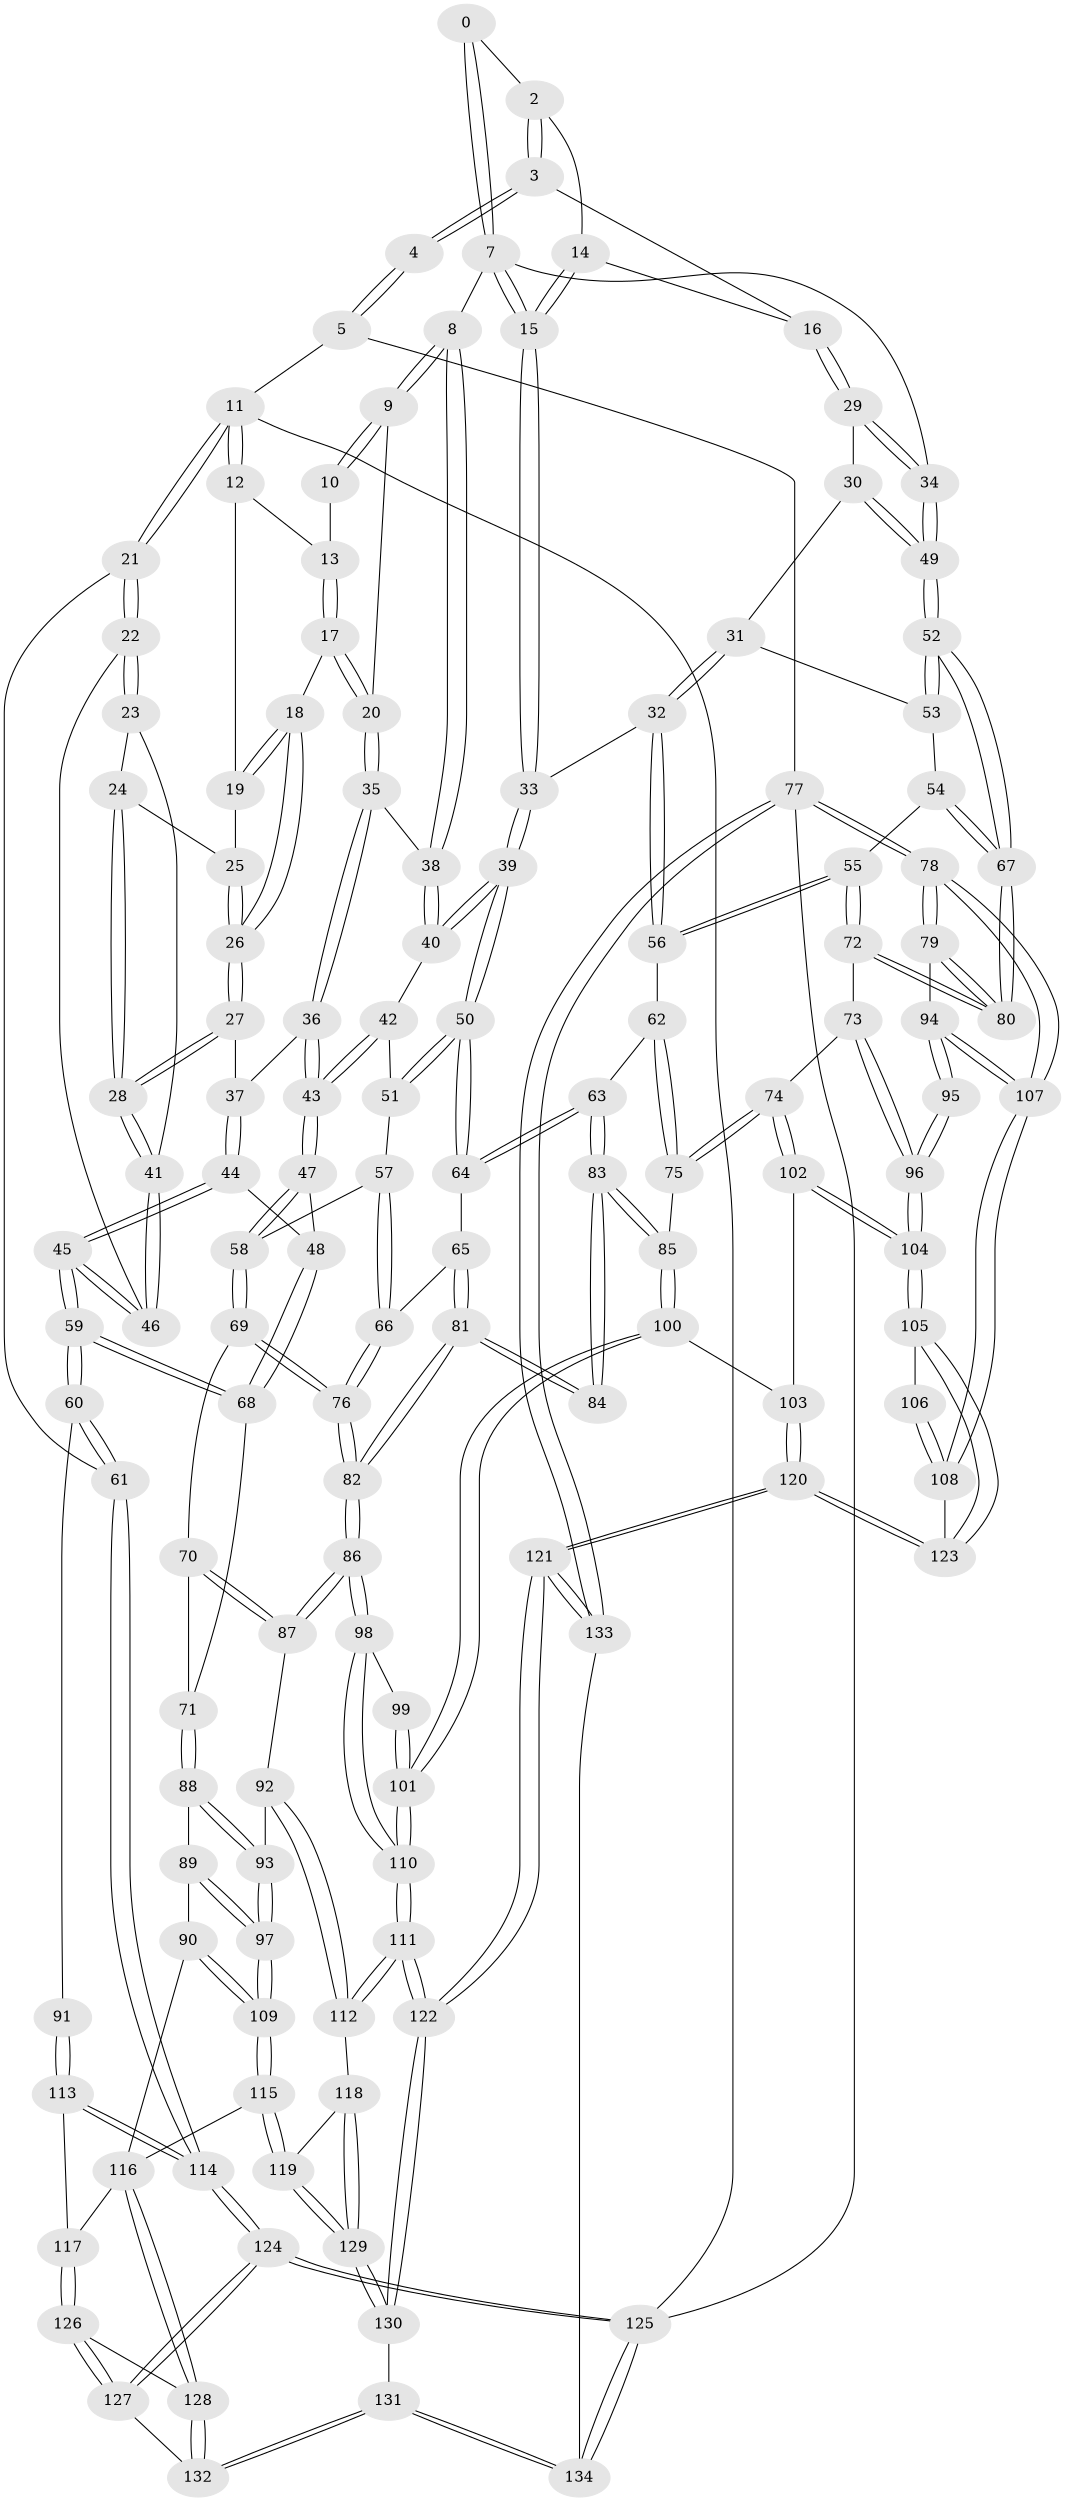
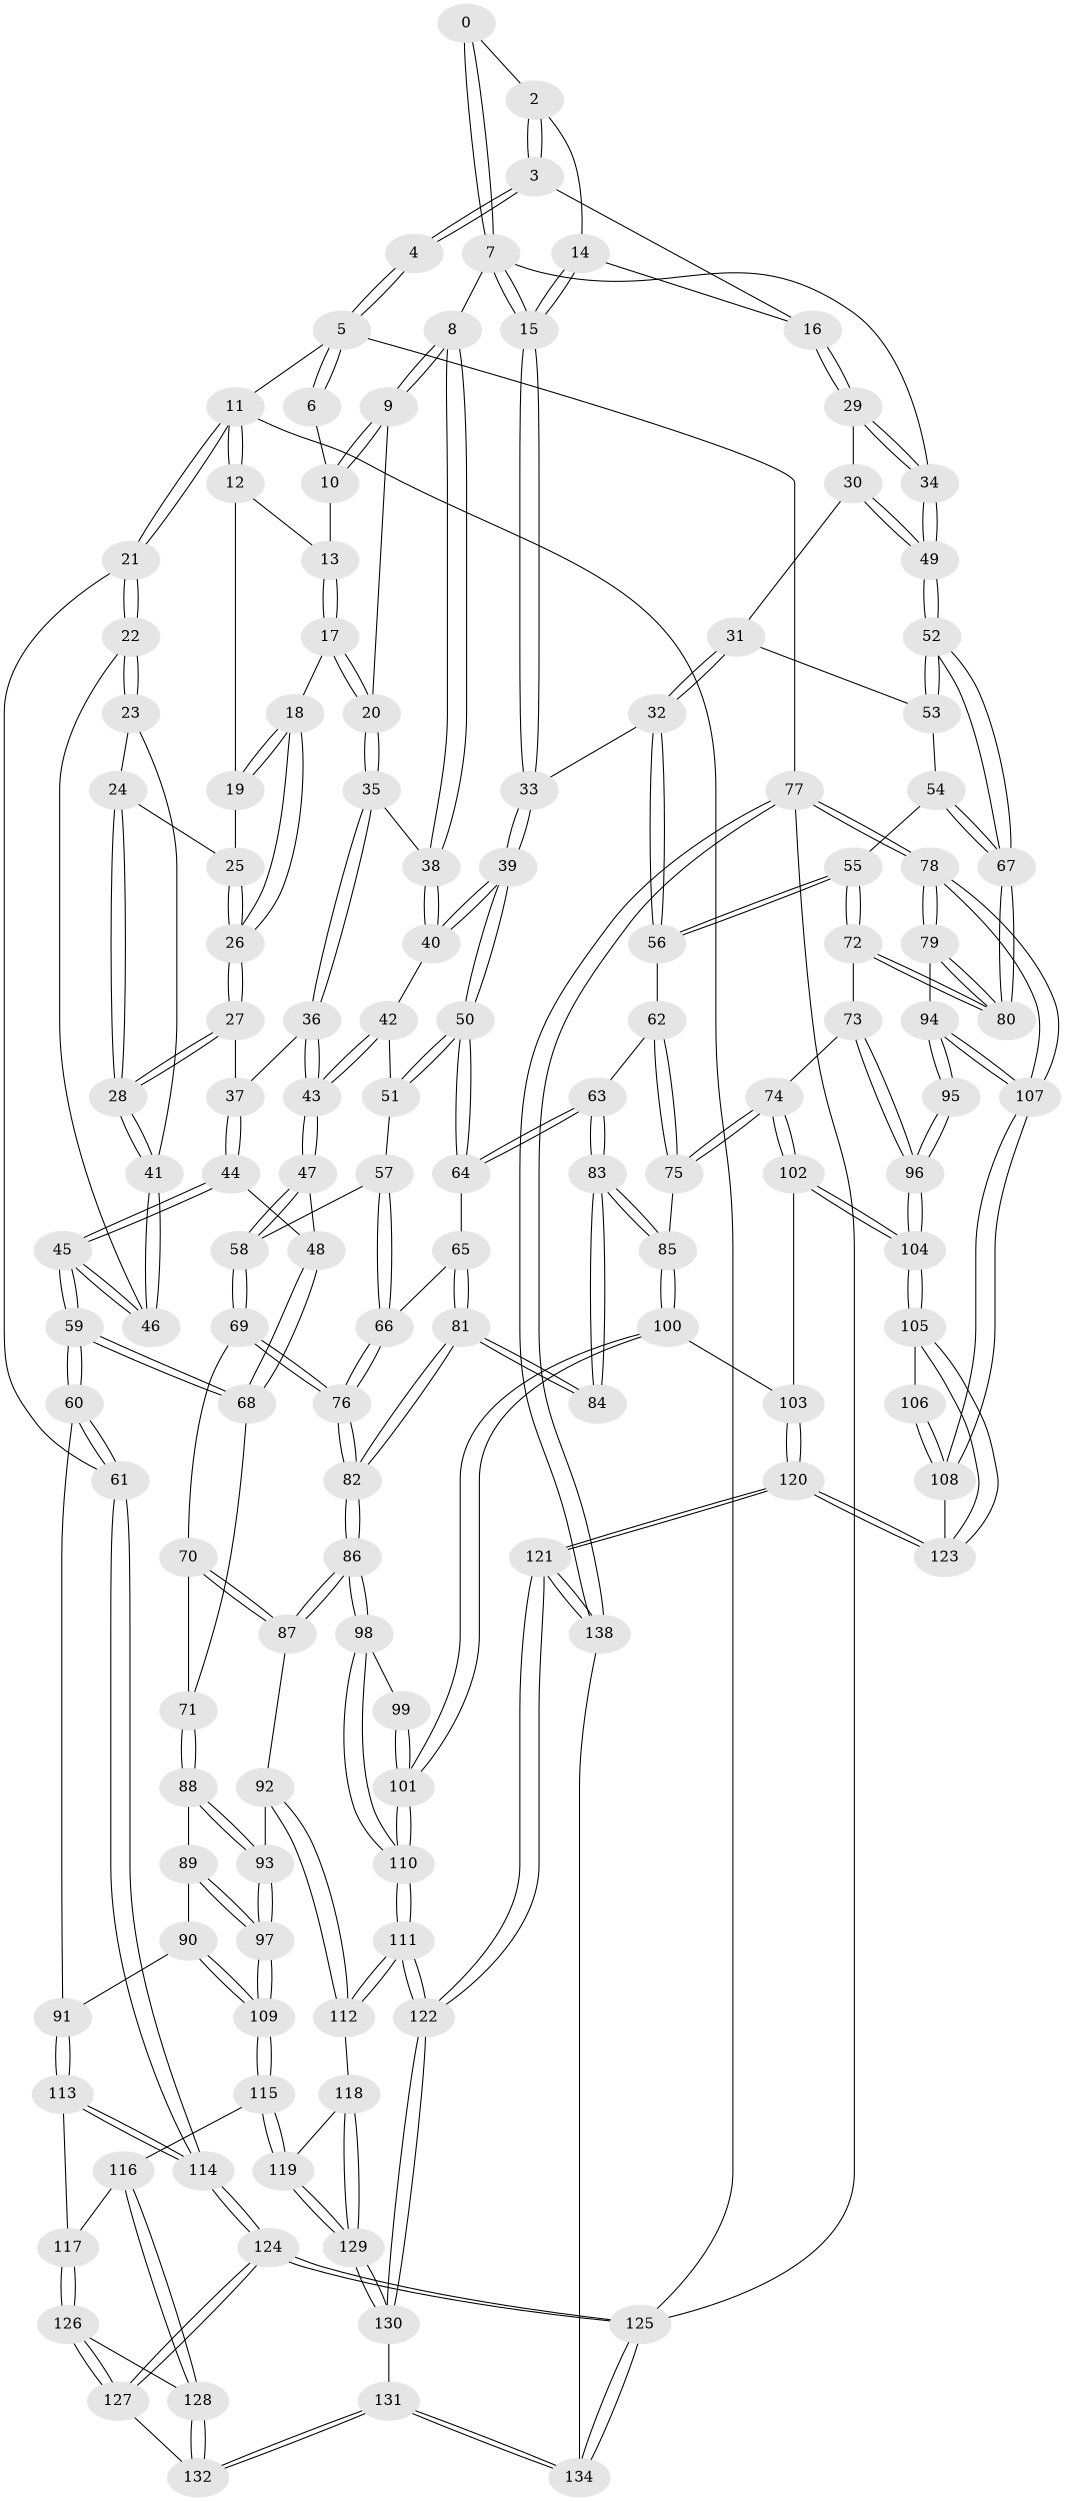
  graph {
    node [color=gray90 style=filled]
    n1 [label=0]
    2
    7
    3
    14
    34
    8
    15
    4
    16
    5
    29
+   6
    11
    77
    49
    10
    12
    21
    125
    78
-   133
+   133 [label=138]
    13
    9
    38
    33
    20
    40
    35
    17
    19
    22
    61
    134
    25
    18
    39
    30
    26
    27
    36
    23
    46
    114
    24
    41
    28
    37
    44
    31
    32
    53
    52
    56
    54
    62
    50
    43
    47
    45
    48
    42
    51
    64
    57
    58
    59
    68
    60
    69
    71
    67
    65
    66
    80
    55
    72
    73
    63
    75
    76
    70
    91
    113
    124
    83
    85
    84
    81
    82
    88
    87
    92
    89
    93
    74
    96
    102
    104
    103
    100
    86
    79
    107
    94
    108
    95
    98
    101
    99
    110
    112
    90
    97
    109
    115
    117
    118
    105
    111
    120
    123
    121
    106
    116
    119
    122
    130
    129
    126
    127
    128
    132
    131
    n1 -- 2
    n1 -- 7
    n1 -- 7
    2 -- 3
    2 -- 3
    2 -- 14
    7 -- 34
    7 -- 8
    7 -- 15
    7 -- 15
    3 -- 4
    3 -- 4
    3 -- 16
    14 -- 15
    14 -- 15
    14 -- 16
    34 -- 49
    34 -- 49
    8 -- 9
    8 -- 9
    8 -- 38
    8 -- 38
    15 -- 33
    15 -- 33
    4 -- 5
    4 -- 5
    16 -- 29
    16 -- 29
+   5 -- 6
+   5 -- 6
    5 -- 11
    5 -- 77
    29 -- 34
    29 -- 34
    29 -- 30
+   6 -- 10
    11 -- 12
    11 -- 12
    11 -- 21
    11 -- 21
    11 -- 125
    77 -- 125
    77 -- 78
    77 -- 78
    77 -- 133
    77 -- 133
    49 -- 52
    49 -- 52
    10 -- 13
    12 -- 13
    12 -- 19
    21 -- 22
    21 -- 22
    21 -- 61
    125 -- 134
    125 -- 134
    78 -- 79
    78 -- 79
    78 -- 107
    78 -- 107
    133 -- 134
    13 -- 17
    13 -- 17
    9 -- 10
    9 -- 10
    9 -- 20
    38 -- 40
    38 -- 40
    33 -- 39
    33 -- 39
    20 -- 35
    20 -- 35
    40 -- 42
    35 -- 38
    35 -- 36
    35 -- 36
    17 -- 20
    17 -- 20
    17 -- 18
    19 -- 25
    22 -- 23
    22 -- 23
    22 -- 46
    61 -- 114
    61 -- 114
    25 -- 26
    25 -- 26
    18 -- 19
    18 -- 19
    18 -- 26
    18 -- 26
    39 -- 40
    39 -- 40
    39 -- 50
    39 -- 50
    30 -- 49
    30 -- 49
    30 -- 31
    26 -- 27
    26 -- 27
    27 -- 28
    27 -- 28
    27 -- 37
    36 -- 37
    36 -- 43
    36 -- 43
    23 -- 24
    23 -- 41
    114 -- 124
    114 -- 124
    24 -- 25
    24 -- 28
    24 -- 28
    41 -- 46
    41 -- 46
    28 -- 41
    28 -- 41
    37 -- 44
    37 -- 44
    44 -- 45
    44 -- 45
    44 -- 48
    31 -- 32
    31 -- 32
    31 -- 53
    32 -- 33
    32 -- 56
    32 -- 56
    53 -- 54
    52 -- 53
    52 -- 53
    52 -- 67
    52 -- 67
    56 -- 62
    54 -- 67
    54 -- 67
    54 -- 55
    62 -- 63
    62 -- 75
    62 -- 75
    50 -- 51
    50 -- 51
    50 -- 64
    50 -- 64
    43 -- 47
    43 -- 47
    47 -- 48
    47 -- 58
    47 -- 58
    45 -- 46
    45 -- 46
    45 -- 59
    45 -- 59
    48 -- 68
    48 -- 68
    42 -- 43
    42 -- 43
    42 -- 51
    51 -- 57
    64 -- 65
    57 -- 58
    57 -- 66
    57 -- 66
    58 -- 69
    58 -- 69
    59 -- 68
    59 -- 68
    59 -- 60
    59 -- 60
    68 -- 71
    60 -- 61
    60 -- 61
    60 -- 91
    69 -- 76
    69 -- 76
    69 -- 70
    71 -- 88
    71 -- 88
    67 -- 80
    67 -- 80
    65 -- 66
    65 -- 81
    65 -- 81
    66 -- 76
    66 -- 76
    55 -- 56
    55 -- 56
    55 -- 72
    55 -- 72
    72 -- 80
    72 -- 80
    72 -- 73
    73 -- 74
    73 -- 96
    73 -- 96
    63 -- 64
    63 -- 64
    63 -- 83
    63 -- 83
    75 -- 85
    76 -- 82
    76 -- 82
    70 -- 71
    70 -- 87
    70 -- 87
    91 -- 113
    91 -- 113
    113 -- 114
    113 -- 114
    113 -- 117
    124 -- 125
    124 -- 125
    124 -- 127
    124 -- 127
    83 -- 85
    83 -- 85
    83 -- 84
    83 -- 84
    85 -- 100
    85 -- 100
    81 -- 84
    81 -- 84
    81 -- 82
    81 -- 82
    82 -- 86
    82 -- 86
    88 -- 89
    88 -- 93
    88 -- 93
    87 -- 92
    92 -- 93
    92 -- 112
    92 -- 112
    89 -- 90
    89 -- 97
    89 -- 97
    93 -- 97
    93 -- 97
    74 -- 75
    74 -- 75
    74 -- 102
    74 -- 102
    96 -- 104
    96 -- 104
    102 -- 104
    102 -- 104
    102 -- 103
    104 -- 105
    104 -- 105
    103 -- 120
    103 -- 120
    100 -- 103
    100 -- 101
    100 -- 101
    86 -- 87
    86 -- 87
    86 -- 98
    86 -- 98
    79 -- 80
    79 -- 80
    79 -- 94
    107 -- 108
    107 -- 108
    94 -- 107
    94 -- 107
    94 -- 95
    94 -- 95
    108 -- 123
    95 -- 96
    95 -- 96
    98 -- 99
    98 -- 110
    98 -- 110
    101 -- 110
    101 -- 110
    99 -- 101
    99 -- 101
    110 -- 111
    110 -- 111
    112 -- 118
-   90 -- 116
+   90 -- 91
    90 -- 109
    90 -- 109
    97 -- 109
    97 -- 109
    109 -- 115
    109 -- 115
    115 -- 116
    115 -- 119
    115 -- 119
    117 -- 126
    117 -- 126
    118 -- 119
    118 -- 129
    118 -- 129
    105 -- 123
    105 -- 123
    105 -- 106
    111 -- 112
    111 -- 112
    111 -- 122
    111 -- 122
    120 -- 123
    120 -- 123
    120 -- 121
    120 -- 121
    121 -- 133
    121 -- 133
    121 -- 122
    121 -- 122
    106 -- 108
    106 -- 108
    116 -- 117
    116 -- 128
    116 -- 128
    119 -- 129
    119 -- 129
    122 -- 130
    122 -- 130
    130 -- 131
    129 -- 130
    129 -- 130
    126 -- 127
    126 -- 127
    126 -- 128
    127 -- 132
    128 -- 132
    128 -- 132
    131 -- 134
    131 -- 134
    131 -- 132
    131 -- 132
  }
